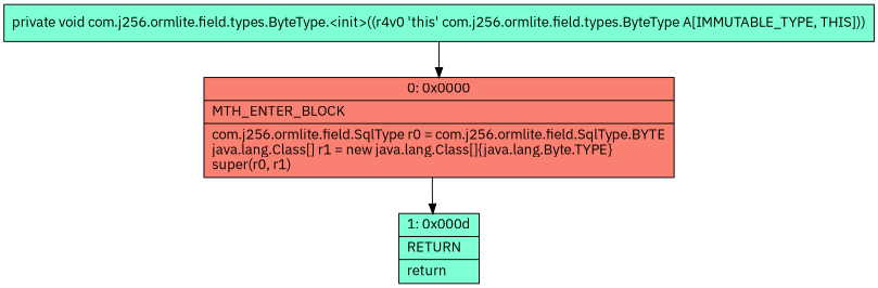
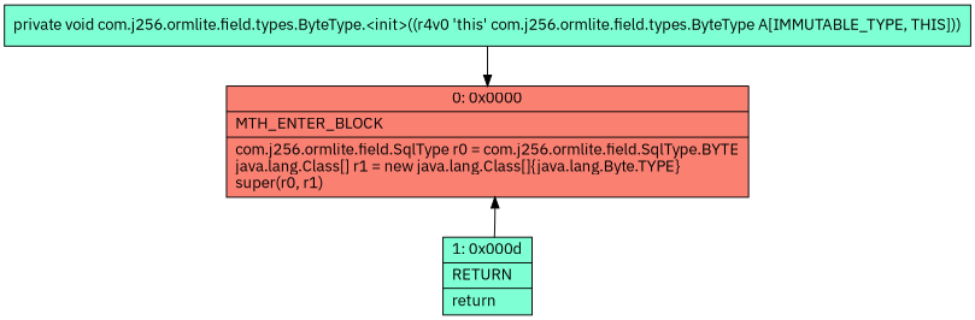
  digraph {
    fontname="IBM Plex Sans"
    node [shape=record style=filled fillcolor=aquamarine fontname="IBM Plex Sans"]
    edge [fontname="IBM Plex Sans"]
    n1 [label="{0\:\ 0x0000|MTH_ENTER_BLOCK\l|com.j256.ormlite.field.SqlType r0 = com.j256.ormlite.field.SqlType.BYTE\ljava.lang.Class[] r1 = new java.lang.Class[]\{java.lang.Byte.TYPE\}\lsuper(r0, r1)\l}" fillcolor=salmon]
    n2 [label="{1\:\ 0x000d|RETURN\l|return\l}"]
    n3 [label="{private void com.j256.ormlite.field.types.ByteType.\<init\>((r4v0 'this' com.j256.ormlite.field.types.ByteType A[IMMUTABLE_TYPE, THIS])) }"]
-   n1 -> n2
+   n2 -> n1
    n3 -> n1
  }
